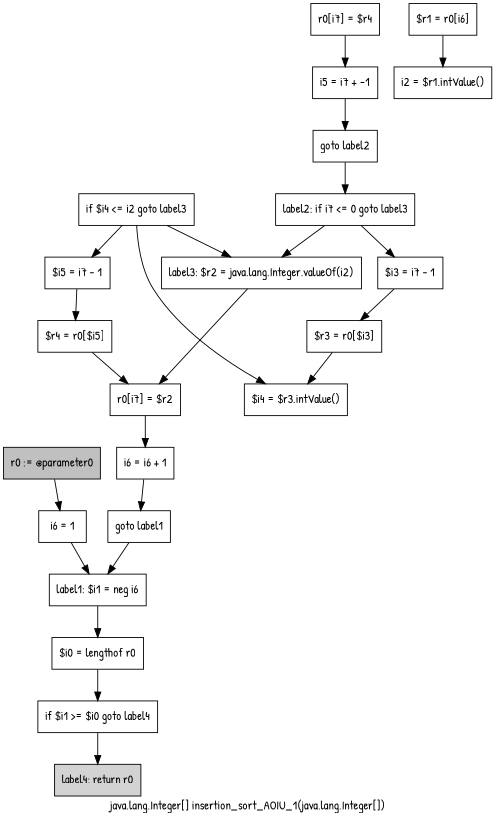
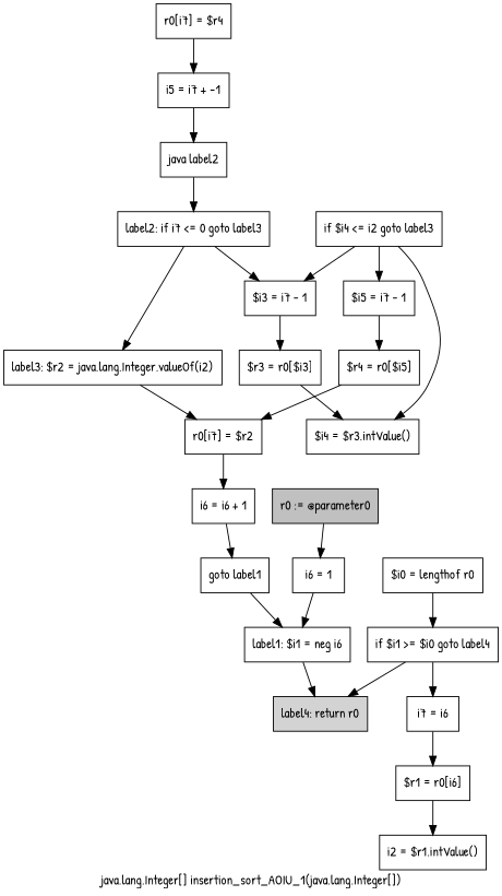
  digraph {
    fontname="Patrick Hand"
    label="java.lang.Integer[] insertion_sort_AOIU_1(java.lang.Integer[])"
    node [fontname="Patrick Hand" shape=box]
    edge [fontname="Patrick Hand"]
    n1 [fillcolor=gray label="r0 := @parameter0" style=filled]
    n2 [label="i6 = 1"]
    n3 [label="label1: $i1 = neg i6"]
    n4 [label="$i0 = lengthof r0"]
    n5 [label="if $i1 >= $i0 goto label4"]
+   n6 [label="i7 = i6"]
    n7 [fillcolor=lightgray label="label4: return r0" style=filled]
    n8 [label="$r1 = r0[i6]"]
    n9 [label="i2 = $r1.intValue()"]
    n10 [label="label2: if i7 <= 0 goto label3"]
    n11 [label="$i3 = i7 - 1"]
    n12 [label="label3: $r2 = java.lang.Integer.valueOf(i2)"]
    n13 [label="$r3 = r0[$i3]"]
    n14 [label="r0[i7] = $r2"]
    n15 [label="$i4 = $r3.intValue()"]
    n16 [label="i6 = i6 + 1"]
    n17 [label="if $i4 <= i2 goto label3"]
    n18 [label="$i5 = i7 - 1"]
    n19 [label="$r4 = r0[$i5]"]
    n20 [label="r0[i7] = $r4"]
    n21 [label="i5 = i7 + -1"]
-   n22 [label="goto label2"]
+   n22 [label="java label2"]
    n23 [label="goto label1"]
    n1 -> n2
    n2 -> n3
-   n3 -> n4
+   n3 -> n7
    n4 -> n5
+   n5 -> n6
    n5 -> n7
+   n6 -> n8
    n8 -> n9
    n10 -> n11
    n10 -> n12
    n11 -> n13
    n12 -> n14
    n13 -> n15
    n14 -> n16
    n16 -> n23
-   n17 -> n12
+   n17 -> n11
    n17 -> n15
    n17 -> n18
    n18 -> n19
    n19 -> n14
    n20 -> n21
    n21 -> n22
    n22 -> n10
    n23 -> n3
  }
